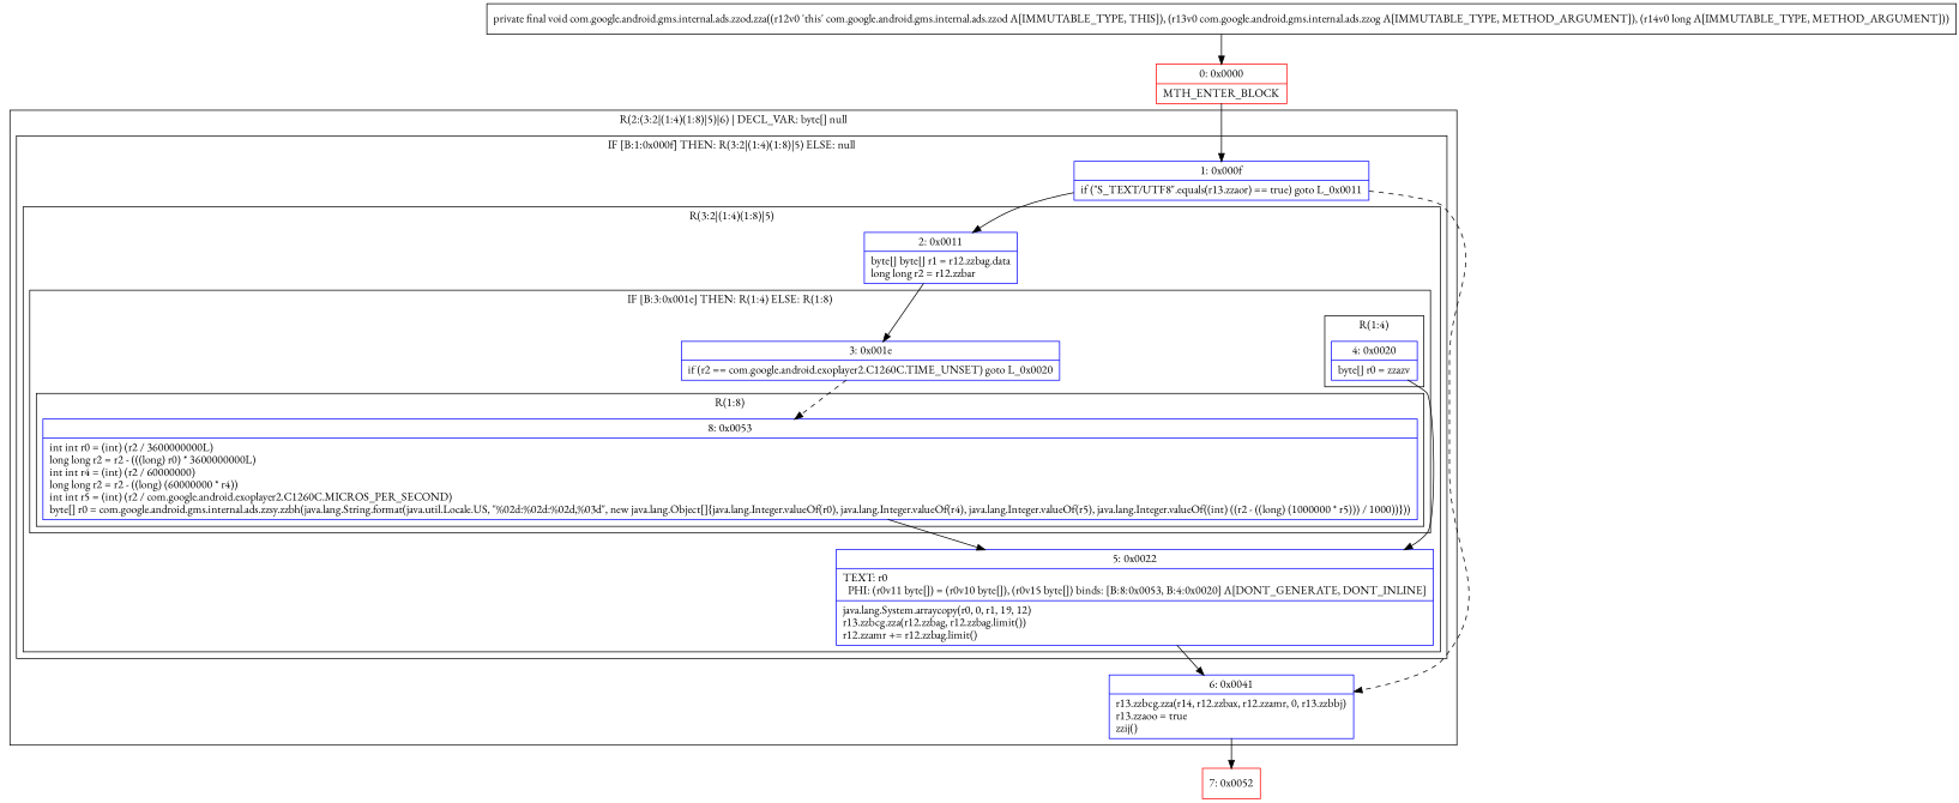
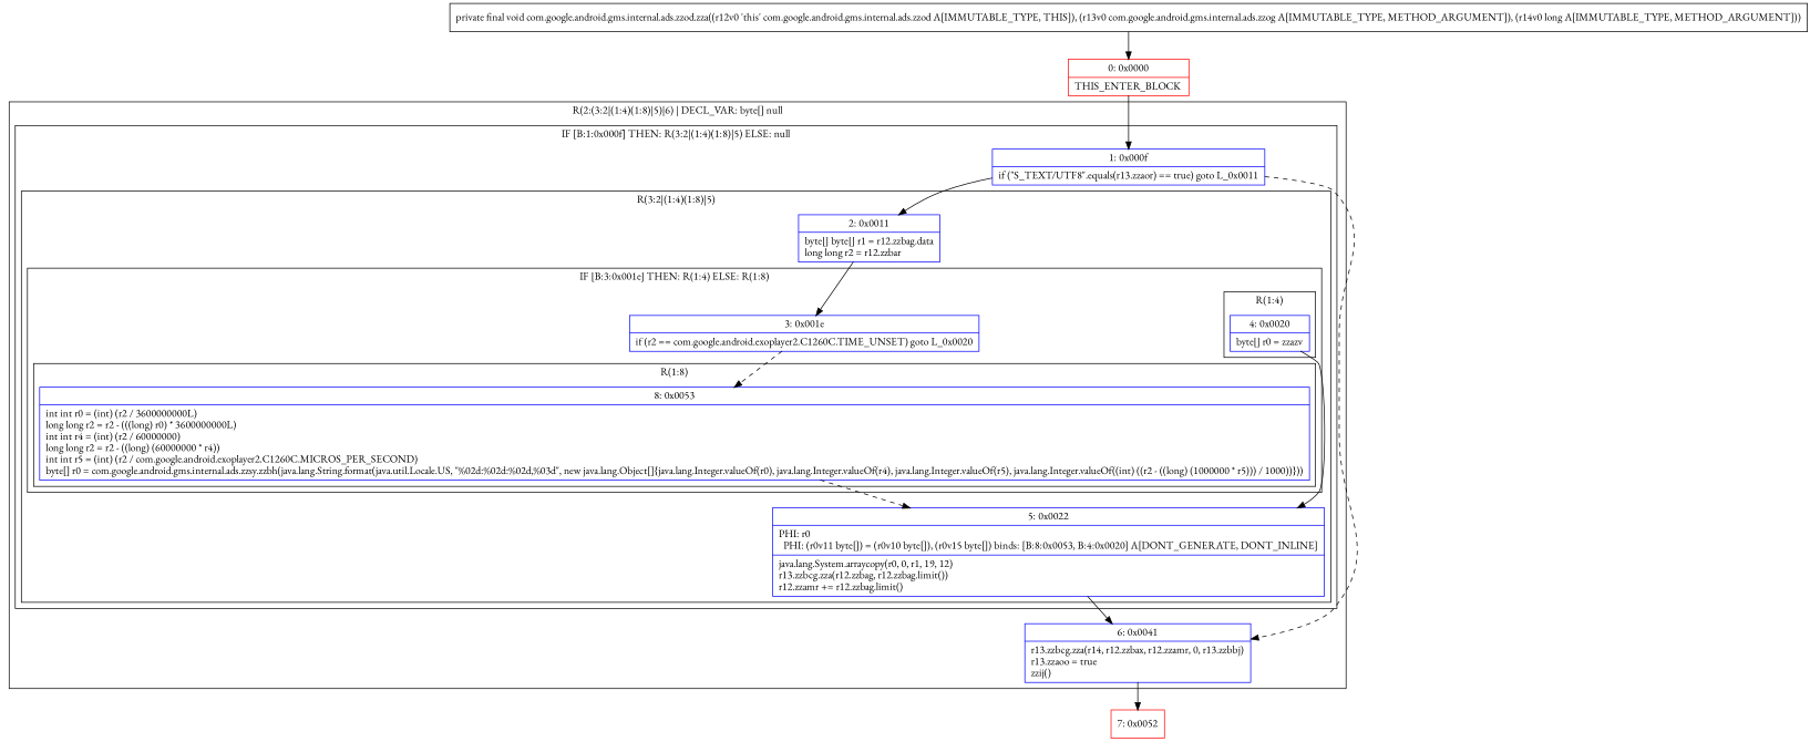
  digraph {
    fontname="EB Garamond"
    node [color=blue fontname="EB Garamond" shape=record]
    edge [fontname="EB Garamond"]
    n1 [label="{4\:\ 0x0020|byte[] r0 = zzazv\l}"]
    n2 [label="{8\:\ 0x0053|int int r0 = (int) (r2 \/ 3600000000L)\llong long r2 = r2 \- (((long) r0) * 3600000000L)\lint int r4 = (int) (r2 \/ 60000000)\llong long r2 = r2 \- ((long) (60000000 * r4))\lint int r5 = (int) (r2 \/ com.google.android.exoplayer2.C1260C.MICROS_PER_SECOND)\lbyte[] r0 = com.google.android.gms.internal.ads.zzsy.zzbh(java.lang.String.format(java.util.Locale.US, \"%02d:%02d:%02d,%03d\", new java.lang.Object[]\{java.lang.Integer.valueOf(r0), java.lang.Integer.valueOf(r4), java.lang.Integer.valueOf(r5), java.lang.Integer.valueOf((int) ((r2 \- ((long) (1000000 * r5))) \/ 1000))\}))\l}"]
    n3 [label="{3\:\ 0x001e|if (r2 == com.google.android.exoplayer2.C1260C.TIME_UNSET) goto L_0x0020\l}"]
    n4 [label="{2\:\ 0x0011|byte[] byte[] r1 = r12.zzbag.data\llong long r2 = r12.zzbar\l}"]
-   n5 [label="{5\:\ 0x0022|TEXT: r0 \l  PHI: (r0v11 byte[]) = (r0v10 byte[]), (r0v15 byte[]) binds: [B:8:0x0053, B:4:0x0020] A[DONT_GENERATE, DONT_INLINE]\l|java.lang.System.arraycopy(r0, 0, r1, 19, 12)\lr13.zzbcg.zza(r12.zzbag, r12.zzbag.limit())\lr12.zzamr += r12.zzbag.limit()\l}"]
+   n5 [label="{5\:\ 0x0022|PHI: r0 \l  PHI: (r0v11 byte[]) = (r0v10 byte[]), (r0v15 byte[]) binds: [B:8:0x0053, B:4:0x0020] A[DONT_GENERATE, DONT_INLINE]\l|java.lang.System.arraycopy(r0, 0, r1, 19, 12)\lr13.zzbcg.zza(r12.zzbag, r12.zzbag.limit())\lr12.zzamr += r12.zzbag.limit()\l}"]
    n6 [label="{1\:\ 0x000f|if (\"S_TEXT\/UTF8\".equals(r13.zzaor) == true) goto L_0x0011\l}"]
    n7 [label="{6\:\ 0x0041|r13.zzbcg.zza(r14, r12.zzbax, r12.zzamr, 0, r13.zzbbj)\lr13.zzaoo = true\lzzij()\l}"]
    n8 [color=red label="{7\:\ 0x0052}"]
-   n9 [color=red label="{0\:\ 0x0000|MTH_ENTER_BLOCK\l}"]
+   n9 [color=red label="{0\:\ 0x0000|THIS_ENTER_BLOCK\l}"]
    n10 [label="{private final void com.google.android.gms.internal.ads.zzod.zza((r12v0 'this' com.google.android.gms.internal.ads.zzod A[IMMUTABLE_TYPE, THIS]), (r13v0 com.google.android.gms.internal.ads.zzog A[IMMUTABLE_TYPE, METHOD_ARGUMENT]), (r14v0 long A[IMMUTABLE_TYPE, METHOD_ARGUMENT])) }" color=""]
    subgraph cluster_1 {
      label="R(2:(3:2|(1:4)(1:8)|5)|6) | DECL_VAR: byte[] null\l"
      n7
      subgraph cluster_2 {
        label="IF [B:1:0x000f] THEN: R(3:2|(1:4)(1:8)|5) ELSE: null"
        n6
        subgraph cluster_3 {
          label="R(3:2|(1:4)(1:8)|5)"
          n4
          n5
          subgraph cluster_4 {
            label="IF [B:3:0x001e] THEN: R(1:4) ELSE: R(1:8)"
            n3
            subgraph cluster_5 {
              label="R(1:4)"
              n1
            }
            subgraph cluster_6 {
              label="R(1:8)"
              n2
            }
          }
        }
      }
    }
    n1 -> n5
-   n2 -> n5
+   n2 -> n5 [style=dashed]
    n3 -> n2 [style=dashed]
    n4 -> n3
    n5 -> n7
    n6 -> n4
    n6 -> n7 [style=dashed]
    n7 -> n8
    n9 -> n6
    n10 -> n9
  }
